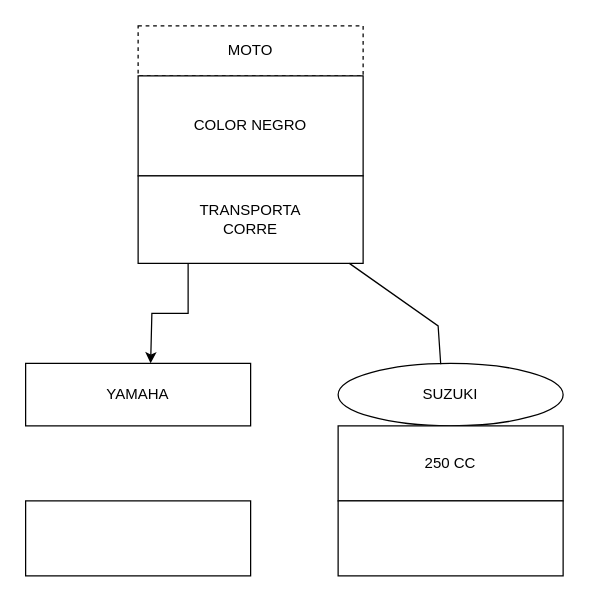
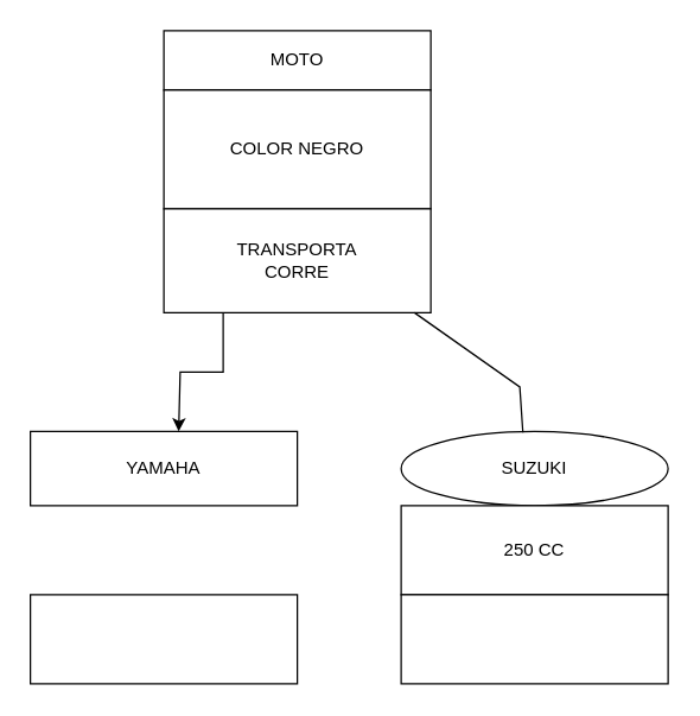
  <mxCell id="0" />
  <mxCell id="1" parent="0" />
- <mxCell id="2" value="&lt;font style=&quot;vertical-align: inherit;&quot;&gt;&lt;font style=&quot;vertical-align: inherit;&quot;&gt;MOTO&lt;/font&gt;&lt;/font&gt;" style="rounded=0;whiteSpace=wrap;html=1;dashed=1;" vertex="1" parent="1"><mxGeometry x="110" y="20" width="180" height="40" as="geometry" /></mxCell>
+ <mxCell id="2" value="&lt;font style=&quot;vertical-align: inherit;&quot;&gt;&lt;font style=&quot;vertical-align: inherit;&quot;&gt;MOTO&lt;/font&gt;&lt;/font&gt;" style="rounded=0;whiteSpace=wrap;html=1;" vertex="1" parent="1"><mxGeometry x="110" y="20" width="180" height="40" as="geometry" /></mxCell>
  <mxCell id="3" value="&lt;font style=&quot;vertical-align: inherit;&quot;&gt;&lt;font style=&quot;vertical-align: inherit;&quot;&gt;COLOR NEGRO&lt;/font&gt;&lt;/font&gt;" style="rounded=0;whiteSpace=wrap;html=1;" vertex="1" parent="1"><mxGeometry x="110" y="60" width="180" height="80" as="geometry" /></mxCell>
  <mxCell id="4" style="edgeStyle=orthogonalEdgeStyle;rounded=0;orthogonalLoop=1;jettySize=auto;html=1;entryX=1;entryY=0;entryDx=0;entryDy=0;" edge="1" parent="1"><mxGeometry relative="1" as="geometry"><mxPoint x="120" y="290" as="targetPoint" /><mxPoint x="150" y="210" as="sourcePoint" /><Array as="points"><mxPoint x="150" y="250" /><mxPoint x="121" y="250" /></Array></mxGeometry></mxCell>
  <mxCell id="5" value="&lt;font style=&quot;vertical-align: inherit;&quot;&gt;&lt;font style=&quot;vertical-align: inherit;&quot;&gt;TRANSPORTA&lt;/font&gt;&lt;/font&gt;&lt;div&gt;&lt;font style=&quot;vertical-align: inherit;&quot;&gt;&lt;font style=&quot;vertical-align: inherit;&quot;&gt;&lt;font style=&quot;vertical-align: inherit;&quot;&gt;&lt;font style=&quot;vertical-align: inherit;&quot;&gt;CORRE&lt;/font&gt;&lt;/font&gt;&lt;/font&gt;&lt;/font&gt;&lt;/div&gt;" style="rounded=0;whiteSpace=wrap;html=1;" vertex="1" parent="1"><mxGeometry x="110" y="140" width="180" height="70" as="geometry" /></mxCell>
  <mxCell id="6" value="&lt;font style=&quot;vertical-align: inherit;&quot;&gt;&lt;font style=&quot;vertical-align: inherit;&quot;&gt;YAMAHA&lt;/font&gt;&lt;/font&gt;" style="rounded=0;whiteSpace=wrap;html=1;" vertex="1" parent="1"><mxGeometry x="20" y="290" width="180" height="50" as="geometry" /></mxCell>
  <mxCell id="7" value="" style="rounded=0;whiteSpace=wrap;html=1;" vertex="1" parent="1"><mxGeometry x="20" y="400" width="180" height="60" as="geometry" /></mxCell>
  <mxCell id="8" value="&lt;font style=&quot;vertical-align: inherit;&quot;&gt;&lt;font style=&quot;vertical-align: inherit;&quot;&gt;SUZUKI&lt;/font&gt;&lt;/font&gt;" style="ellipse;whiteSpace=wrap;html=1;" vertex="1" parent="1"><mxGeometry x="270" y="290" width="180" height="50" as="geometry" /></mxCell>
  <mxCell id="9" value="&lt;font style=&quot;vertical-align: inherit;&quot;&gt;&lt;font style=&quot;vertical-align: inherit;&quot;&gt;250 CC&lt;/font&gt;&lt;/font&gt;" style="rounded=0;whiteSpace=wrap;html=1;" vertex="1" parent="1"><mxGeometry x="270" y="340" width="180" height="60" as="geometry" /></mxCell>
  <mxCell id="10" value="" style="rounded=0;whiteSpace=wrap;html=1;" vertex="1" parent="1"><mxGeometry x="270" y="400" width="180" height="60" as="geometry" /></mxCell>
  <mxCell id="11" value="" style="endArrow=none;html=1;rounded=0;exitX=0.456;exitY=0.013;exitDx=0;exitDy=0;exitPerimeter=0;" edge="1" parent="1" source="8"><mxGeometry width="50" height="50" relative="1" as="geometry"><mxPoint x="350" y="280" as="sourcePoint" /><mxPoint x="279" y="210" as="targetPoint" /><Array as="points"><mxPoint x="350" y="260" /></Array></mxGeometry></mxCell>
